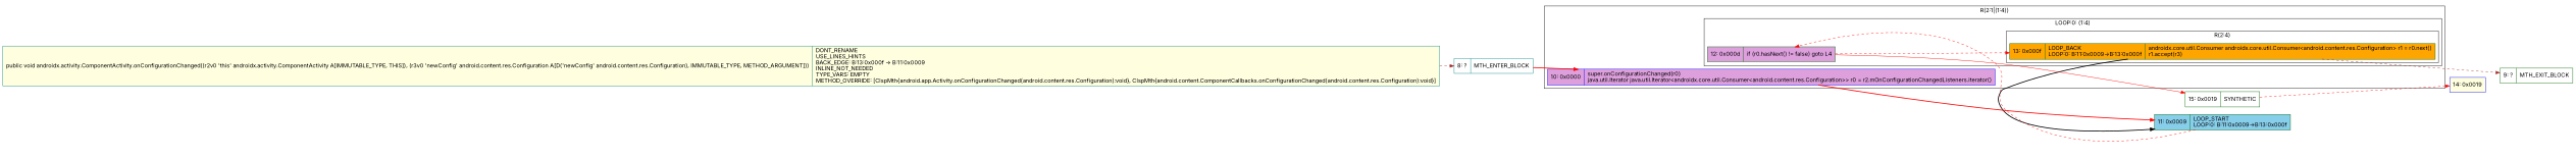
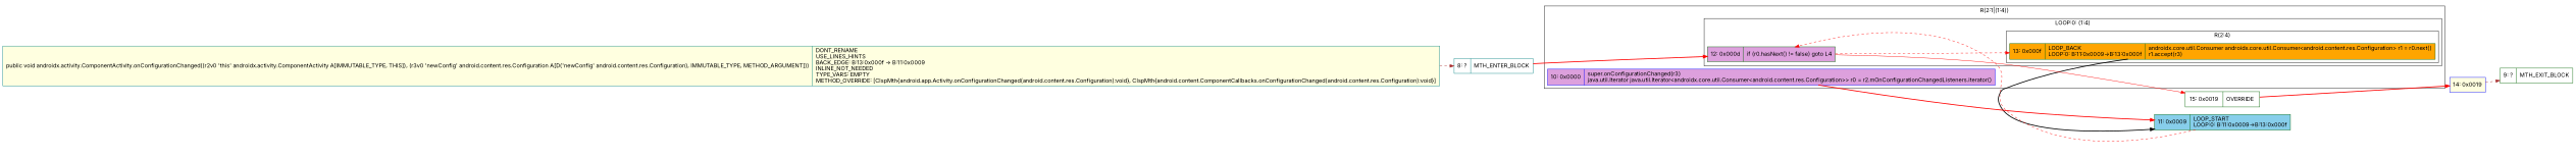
  digraph {
    fontname=Inter
    rankdir=LR
    node [color=darkgreen fillcolor=white fontname=Inter shape=record style=filled]
    edge [color=red fontname=Inter style=bold]
    n1 [fillcolor=orange label="{13\:\ 0x000f|LOOP_BACK\lLOOP:0: B:11:0x0009\-\>B:13:0x000f\l|androidx.core.util.Consumer androidx.core.util.Consumer\<android.content.res.Configuration\> r1 = r0.next()\lr1.accept(r3)\l}"]
    n2 [fillcolor=plum label="{12\:\ 0x000d|if (r0.hasNext() != false) goto L4\l}"]
-   n3 [color=blue fillcolor=plum label="{10\:\ 0x0000|super.onConfigurationChanged(r0)\ljava.util.Iterator java.util.Iterator\<androidx.core.util.Consumer\<android.content.res.Configuration\>\> r0 = r2.mOnConfigurationChangedListeners.iterator()\l}"]
+   n3 [color=blue fillcolor=plum label="{10\:\ 0x0000|super.onConfigurationChanged(r3)\ljava.util.Iterator java.util.Iterator\<androidx.core.util.Consumer\<android.content.res.Configuration\>\> r0 = r2.mOnConfigurationChangedListeners.iterator()\l}"]
    n4 [fillcolor=skyblue label="{11\:\ 0x0009|LOOP_START\lLOOP:0: B:11:0x0009\-\>B:13:0x000f\l}"]
-   n5 [label="{15\:\ 0x0019|SYNTHETIC\l}"]
+   n5 [label="{15\:\ 0x0019|OVERRIDE\l}"]
    n6 [color=blue fillcolor=lightyellow label="{14\:\ 0x0019}"]
    n7 [color=teal label="{8\:\ ?|MTH_ENTER_BLOCK\l}"]
    n8 [label="{9\:\ ?|MTH_EXIT_BLOCK\l}"]
    n9 [color=teal fillcolor=lightyellow label="{public void androidx.activity.ComponentActivity.onConfigurationChanged((r2v0 'this' androidx.activity.ComponentActivity A[IMMUTABLE_TYPE, THIS]), (r3v0 'newConfig' android.content.res.Configuration A[D('newConfig' android.content.res.Configuration), IMMUTABLE_TYPE, METHOD_ARGUMENT]))  | DONT_RENAME\lUSE_LINES_HINTS\lBACK_EDGE: B:13:0x000f \-\> B:11:0x0009\lINLINE_NOT_NEEDED\lTYPE_VARS: EMPTY\lMETHOD_OVERRIDE: [ClspMth\{android.app.Activity.onConfigurationChanged(android.content.res.Configuration):void\}, ClspMth\{android.content.ComponentCallbacks.onConfigurationChanged(android.content.res.Configuration):void\}]\l}"]
    subgraph cluster_1 {
      label="R(2:1|(1:4))"
      n3
      subgraph cluster_2 {
        label="LOOP:0: (1:4)"
        n2
        subgraph cluster_3 {
          label="R(2:4)"
          n1
        }
      }
    }
    n1 -> n4 [color=black]
    n2 -> n1 [style=dashed]
    n2 -> n5 [style=solid]
    n3 -> n4
    n4 -> n2 [style=dashed]
-   n5 -> n6 [style=dashed]
-   n1 -> n8 [color=brown style=dashed]
-   n7 -> n3
+   n5 -> n6
+   n6 -> n8 [color=brown style=dashed]
+   n7 -> n2
    n9 -> n7 [color=brown style=dashed]
  }
